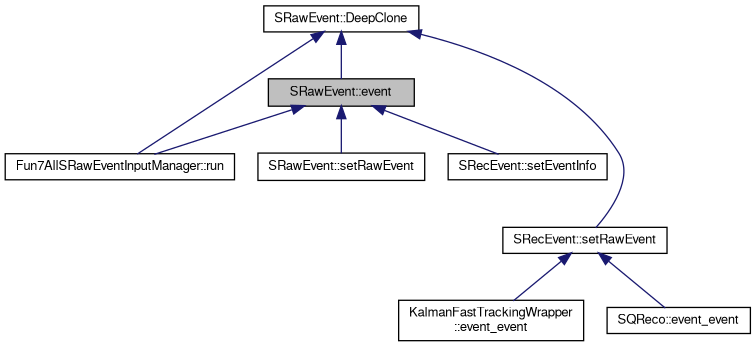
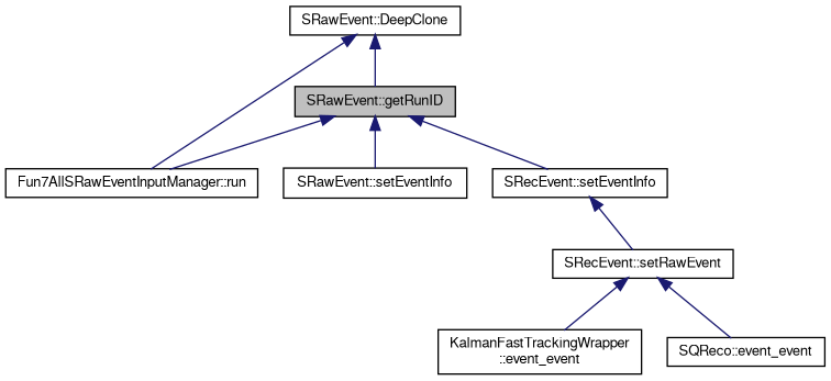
  digraph {
    rankdir=TB
    node [color=black fontname=FreeSans fontsize=10 shape=record]
    edge [color=midnightblue dir=back fontname=FreeSans fontsize=10 labelfontname=FreeSans labelfontsize=10 style=solid]
-   n1 [fillcolor=grey75 fontcolor=black height=0.2 label="SRawEvent::event" style=filled width=0.4]
+   n1 [fillcolor=grey75 fontcolor=black height=0.2 label="SRawEvent::getRunID" style=filled width=0.4]
    n2 [height=0.2 label="Fun7AllSRawEventInputManager::run" width=0.4]
-   n3 [height=0.2 label="SRawEvent::setRawEvent" width=0.4]
+   n3 [height=0.2 label="SRawEvent::setEventInfo" width=0.4]
    n4 [height=0.2 label="SRecEvent::setEventInfo" width=0.4]
    n5 [height=0.2 label="SRawEvent::DeepClone" width=0.4]
    n6 [height=0.2 label="SRecEvent::setRawEvent" width=0.4]
    n7 [height=0.2 label="KalmanFastTrackingWrapper\l::event_event" width=0.4]
    n8 [height=0.2 label="SQReco::event_event" width=0.4]
    n1 -> n2
    n1 -> n3
    n1 -> n4
-   n5 -> n6
+   n4 -> n6
    n5 -> n1
    n5 -> n2
    n6 -> n7
    n6 -> n8
  }
